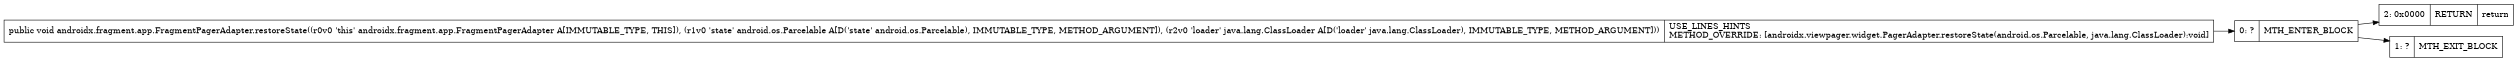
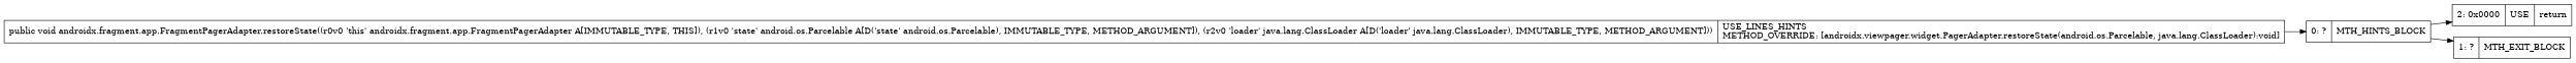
  digraph {
    rankdir=LR
    node [shape=record]
-   n1 [label="{0\:\ ?|MTH_ENTER_BLOCK\l}"]
-   n2 [label="{2\:\ 0x0000|RETURN\l|return\l}"]
+   n1 [label="{0\:\ ?|MTH_HINTS_BLOCK\l}"]
+   n2 [label="{2\:\ 0x0000|USE\l|return\l}"]
    n3 [label="{1\:\ ?|MTH_EXIT_BLOCK\l}"]
    n4 [label="{public void androidx.fragment.app.FragmentPagerAdapter.restoreState((r0v0 'this' androidx.fragment.app.FragmentPagerAdapter A[IMMUTABLE_TYPE, THIS]), (r1v0 'state' android.os.Parcelable A[D('state' android.os.Parcelable), IMMUTABLE_TYPE, METHOD_ARGUMENT]), (r2v0 'loader' java.lang.ClassLoader A[D('loader' java.lang.ClassLoader), IMMUTABLE_TYPE, METHOD_ARGUMENT]))  | USE_LINES_HINTS\lMETHOD_OVERRIDE: [androidx.viewpager.widget.PagerAdapter.restoreState(android.os.Parcelable, java.lang.ClassLoader):void]\l}"]
    n1 -> n2
    n1 -> n3
    n4 -> n1
  }
